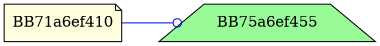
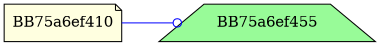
  digraph {
    splines=ortho
    rankdir=LR
    node [style=filled]
-   BB75a6ef410 [shape=note fillcolor=lightyellow label=BB71a6ef410]
+   BB75a6ef410 [shape=note fillcolor=lightyellow]
    BB75a6ef455 [shape=trapezium fillcolor=palegreen]
    BB75a6ef410 -> BB75a6ef455 [color=blue arrowhead=odot]
  }
